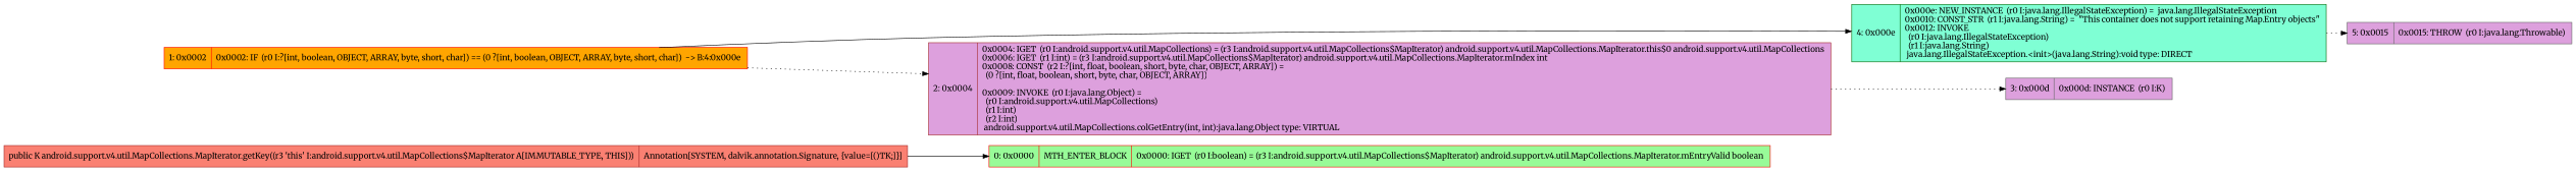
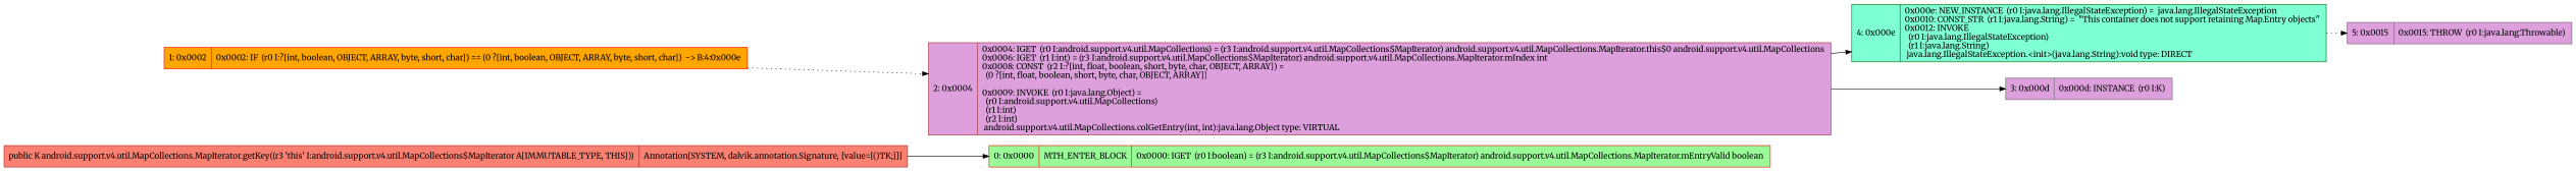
  digraph {
    fontname=Merriweather
    rankdir=LR
    node [color=red fillcolor=plum fontname=Merriweather shape=record style=filled]
    edge [fontname=Merriweather style=solid]
    n1 [fillcolor=palegreen label="{0\:\ 0x0000|MTH_ENTER_BLOCK\l|0x0000: IGET  (r0 I:boolean) = (r3 I:android.support.v4.util.MapCollections$MapIterator) android.support.v4.util.MapCollections.MapIterator.mEntryValid boolean \l}"]
    n2 [fillcolor=orange label="{1\:\ 0x0002|0x0002: IF  (r0 I:?[int, boolean, OBJECT, ARRAY, byte, short, char]) == (0 ?[int, boolean, OBJECT, ARRAY, byte, short, char])  \-\> B:4:0x000e \l}"]
    n3 [color=brown label="{2\:\ 0x0004|0x0004: IGET  (r0 I:android.support.v4.util.MapCollections) = (r3 I:android.support.v4.util.MapCollections$MapIterator) android.support.v4.util.MapCollections.MapIterator.this$0 android.support.v4.util.MapCollections \l0x0006: IGET  (r1 I:int) = (r3 I:android.support.v4.util.MapCollections$MapIterator) android.support.v4.util.MapCollections.MapIterator.mIndex int \l0x0008: CONST  (r2 I:?[int, float, boolean, short, byte, char, OBJECT, ARRAY]) = \l  (0 ?[int, float, boolean, short, byte, char, OBJECT, ARRAY])\l \l0x0009: INVOKE  (r0 I:java.lang.Object) = \l  (r0 I:android.support.v4.util.MapCollections)\l  (r1 I:int)\l  (r2 I:int)\l android.support.v4.util.MapCollections.colGetEntry(int, int):java.lang.Object type: VIRTUAL \l}"]
    n4 [color=darkgreen fillcolor=aquamarine label="{4\:\ 0x000e|0x000e: NEW_INSTANCE  (r0 I:java.lang.IllegalStateException) =  java.lang.IllegalStateException \l0x0010: CONST_STR  (r1 I:java.lang.String) =  \"This container does not support retaining Map.Entry objects\" \l0x0012: INVOKE  \l  (r0 I:java.lang.IllegalStateException)\l  (r1 I:java.lang.String)\l java.lang.IllegalStateException.\<init\>(java.lang.String):void type: DIRECT \l}"]
    n5 [color=gray40 label="{3\:\ 0x000d|0x000d: INSTANCE  (r0 I:K) \l}"]
    n6 [color=gray40 label="{5\:\ 0x0015|0x0015: THROW  (r0 I:java.lang.Throwable) \l}"]
    n7 [color=brown fillcolor=salmon label="{public K android.support.v4.util.MapCollections.MapIterator.getKey((r3 'this' I:android.support.v4.util.MapCollections$MapIterator A[IMMUTABLE_TYPE, THIS]))  | Annotation[SYSTEM, dalvik.annotation.Signature, \{value=[()TK;]\}]\l}"]
    n2 -> n3 [style=dotted]
-   n2 -> n4
-   n3 -> n5 [style=dotted]
+   n3 -> n4
+   n3 -> n5
    n4 -> n6 [style=dotted]
    n7 -> n1
  }
